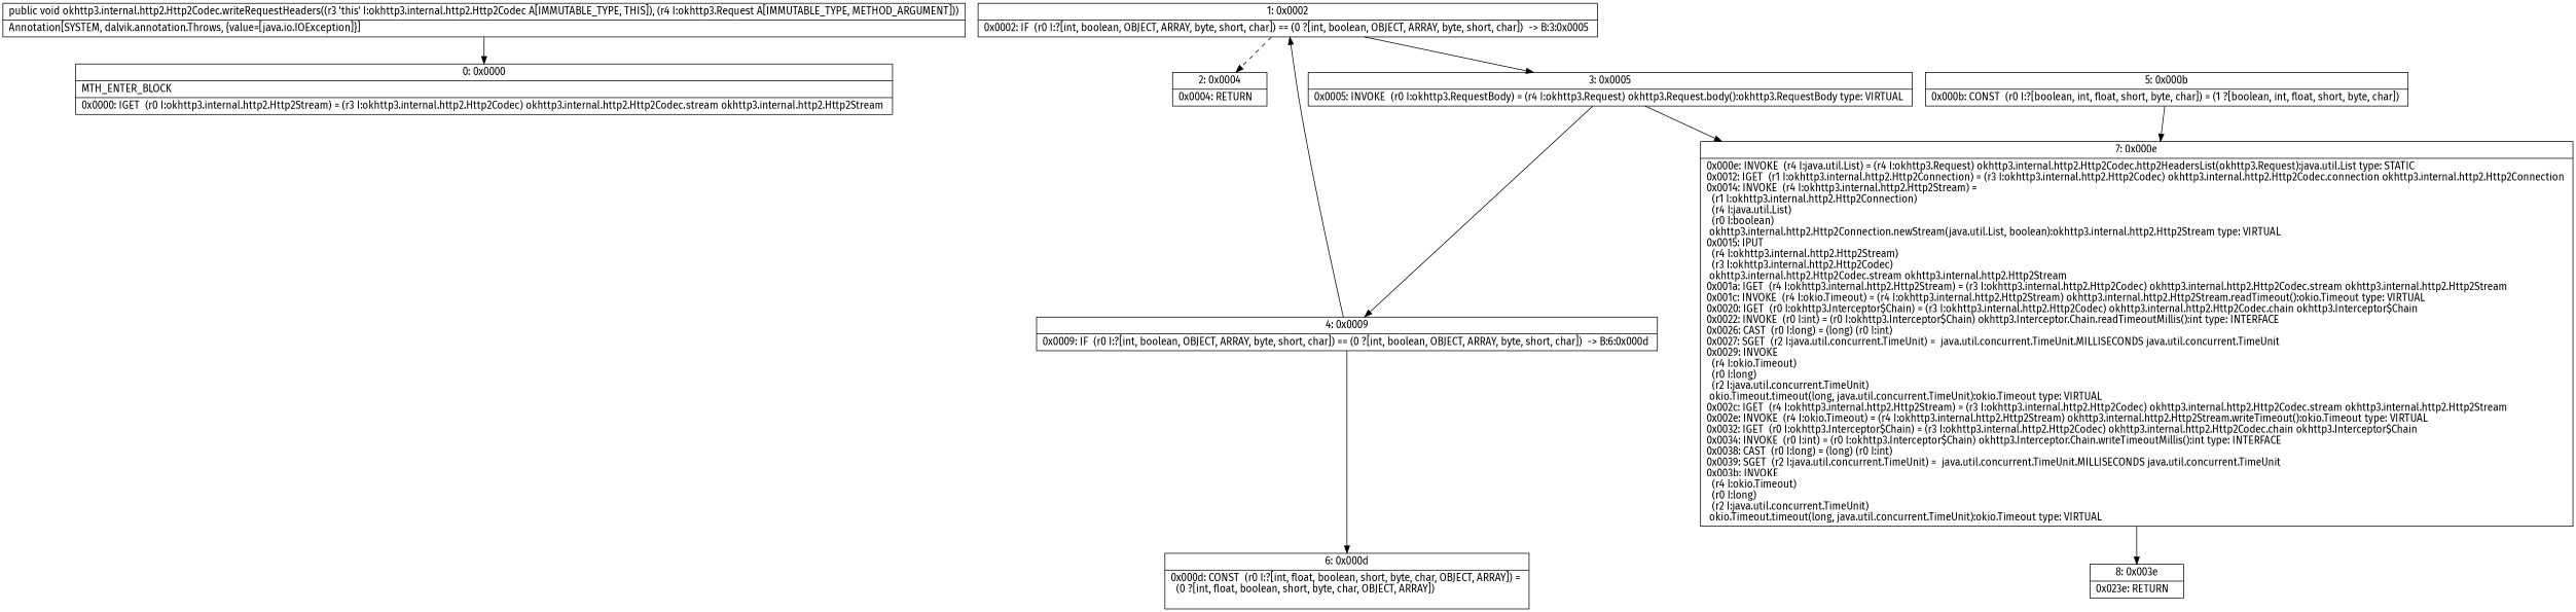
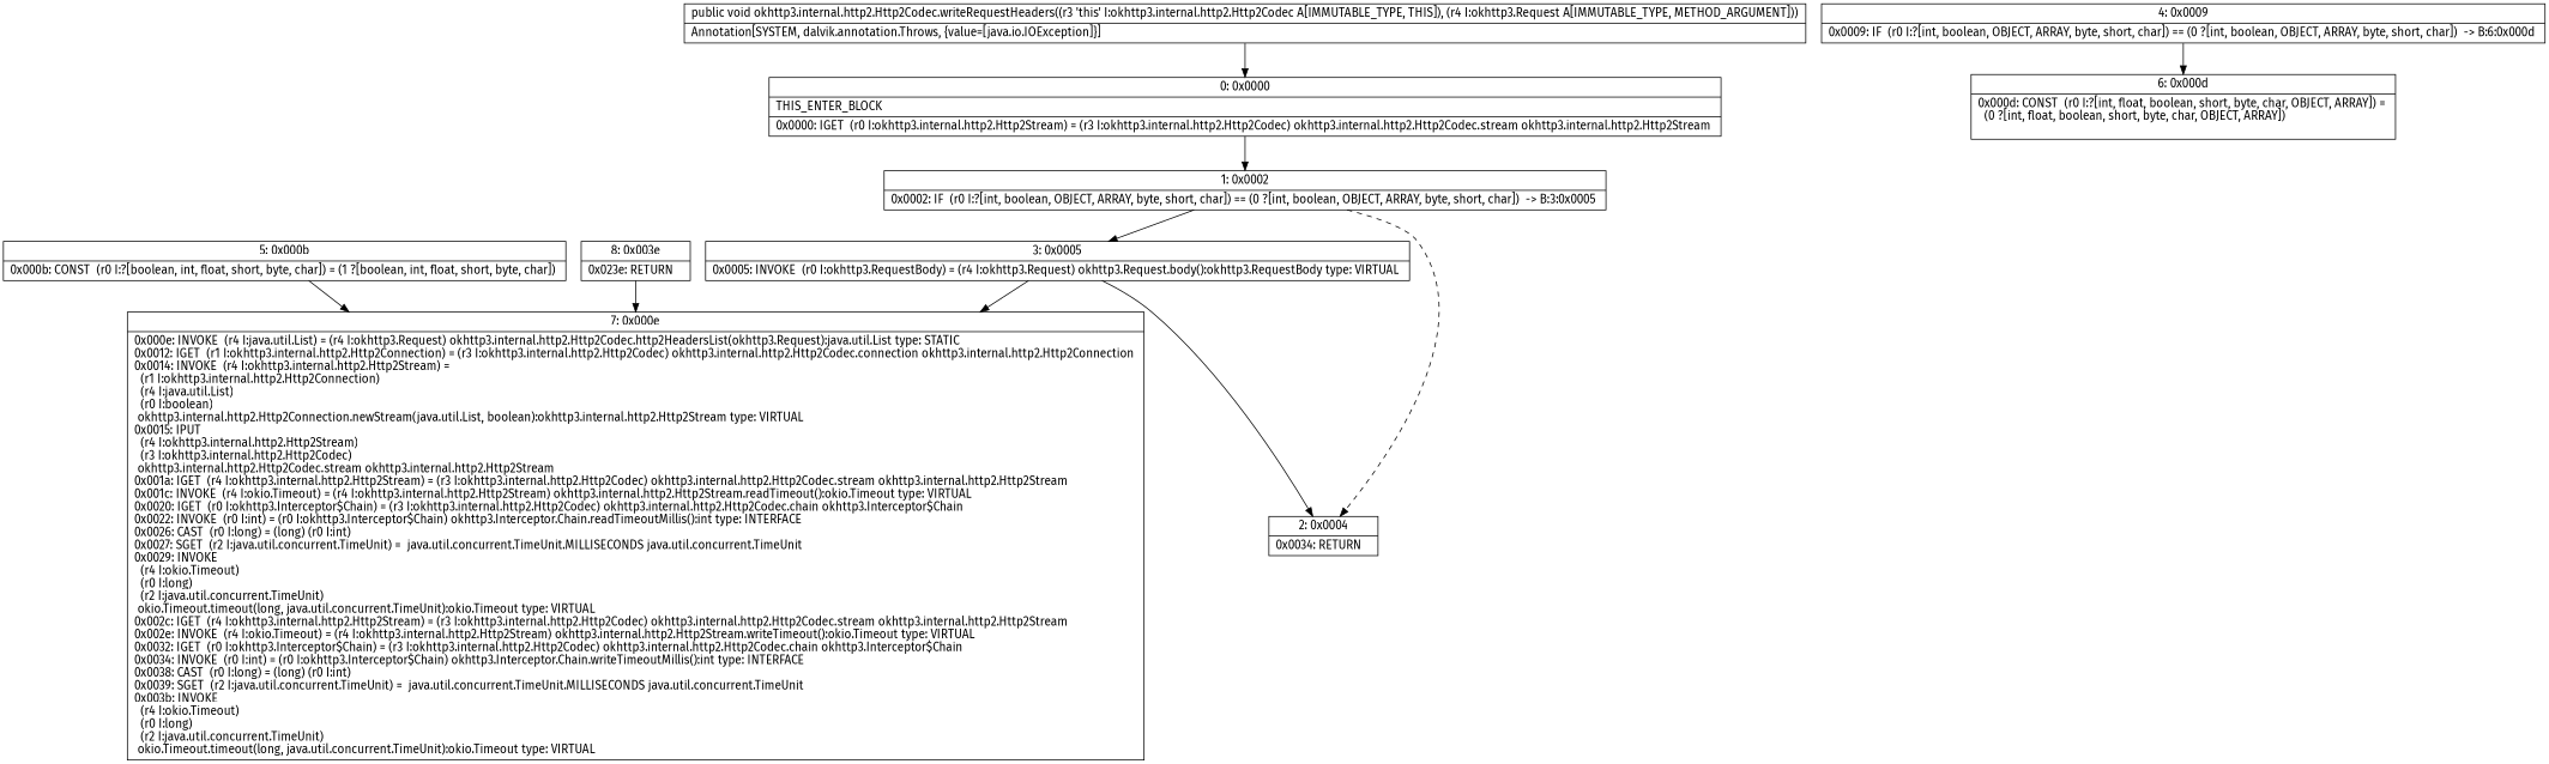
  digraph {
    fontname="Fira Sans"
    node [fontname="Fira Sans" shape=record]
    edge [fontname="Fira Sans"]
-   n1 [label="{0\:\ 0x0000|MTH_ENTER_BLOCK\l|0x0000: IGET  (r0 I:okhttp3.internal.http2.Http2Stream) = (r3 I:okhttp3.internal.http2.Http2Codec) okhttp3.internal.http2.Http2Codec.stream okhttp3.internal.http2.Http2Stream \l}"]
+   n1 [label="{0\:\ 0x0000|THIS_ENTER_BLOCK\l|0x0000: IGET  (r0 I:okhttp3.internal.http2.Http2Stream) = (r3 I:okhttp3.internal.http2.Http2Codec) okhttp3.internal.http2.Http2Codec.stream okhttp3.internal.http2.Http2Stream \l}"]
    n2 [label="{1\:\ 0x0002|0x0002: IF  (r0 I:?[int, boolean, OBJECT, ARRAY, byte, short, char]) == (0 ?[int, boolean, OBJECT, ARRAY, byte, short, char])  \-\> B:3:0x0005 \l}"]
-   n3 [label="{2\:\ 0x0004|0x0004: RETURN   \l}"]
+   n3 [label="{2\:\ 0x0004|0x0034: RETURN   \l}"]
    n4 [label="{3\:\ 0x0005|0x0005: INVOKE  (r0 I:okhttp3.RequestBody) = (r4 I:okhttp3.Request) okhttp3.Request.body():okhttp3.RequestBody type: VIRTUAL \l}"]
    n5 [label="{4\:\ 0x0009|0x0009: IF  (r0 I:?[int, boolean, OBJECT, ARRAY, byte, short, char]) == (0 ?[int, boolean, OBJECT, ARRAY, byte, short, char])  \-\> B:6:0x000d \l}"]
    n6 [label="{7\:\ 0x000e|0x000e: INVOKE  (r4 I:java.util.List) = (r4 I:okhttp3.Request) okhttp3.internal.http2.Http2Codec.http2HeadersList(okhttp3.Request):java.util.List type: STATIC \l0x0012: IGET  (r1 I:okhttp3.internal.http2.Http2Connection) = (r3 I:okhttp3.internal.http2.Http2Codec) okhttp3.internal.http2.Http2Codec.connection okhttp3.internal.http2.Http2Connection \l0x0014: INVOKE  (r4 I:okhttp3.internal.http2.Http2Stream) = \l  (r1 I:okhttp3.internal.http2.Http2Connection)\l  (r4 I:java.util.List)\l  (r0 I:boolean)\l okhttp3.internal.http2.Http2Connection.newStream(java.util.List, boolean):okhttp3.internal.http2.Http2Stream type: VIRTUAL \l0x0015: IPUT  \l  (r4 I:okhttp3.internal.http2.Http2Stream)\l  (r3 I:okhttp3.internal.http2.Http2Codec)\l okhttp3.internal.http2.Http2Codec.stream okhttp3.internal.http2.Http2Stream \l0x001a: IGET  (r4 I:okhttp3.internal.http2.Http2Stream) = (r3 I:okhttp3.internal.http2.Http2Codec) okhttp3.internal.http2.Http2Codec.stream okhttp3.internal.http2.Http2Stream \l0x001c: INVOKE  (r4 I:okio.Timeout) = (r4 I:okhttp3.internal.http2.Http2Stream) okhttp3.internal.http2.Http2Stream.readTimeout():okio.Timeout type: VIRTUAL \l0x0020: IGET  (r0 I:okhttp3.Interceptor$Chain) = (r3 I:okhttp3.internal.http2.Http2Codec) okhttp3.internal.http2.Http2Codec.chain okhttp3.Interceptor$Chain \l0x0022: INVOKE  (r0 I:int) = (r0 I:okhttp3.Interceptor$Chain) okhttp3.Interceptor.Chain.readTimeoutMillis():int type: INTERFACE \l0x0026: CAST  (r0 I:long) = (long) (r0 I:int) \l0x0027: SGET  (r2 I:java.util.concurrent.TimeUnit) =  java.util.concurrent.TimeUnit.MILLISECONDS java.util.concurrent.TimeUnit \l0x0029: INVOKE  \l  (r4 I:okio.Timeout)\l  (r0 I:long)\l  (r2 I:java.util.concurrent.TimeUnit)\l okio.Timeout.timeout(long, java.util.concurrent.TimeUnit):okio.Timeout type: VIRTUAL \l0x002c: IGET  (r4 I:okhttp3.internal.http2.Http2Stream) = (r3 I:okhttp3.internal.http2.Http2Codec) okhttp3.internal.http2.Http2Codec.stream okhttp3.internal.http2.Http2Stream \l0x002e: INVOKE  (r4 I:okio.Timeout) = (r4 I:okhttp3.internal.http2.Http2Stream) okhttp3.internal.http2.Http2Stream.writeTimeout():okio.Timeout type: VIRTUAL \l0x0032: IGET  (r0 I:okhttp3.Interceptor$Chain) = (r3 I:okhttp3.internal.http2.Http2Codec) okhttp3.internal.http2.Http2Codec.chain okhttp3.Interceptor$Chain \l0x0034: INVOKE  (r0 I:int) = (r0 I:okhttp3.Interceptor$Chain) okhttp3.Interceptor.Chain.writeTimeoutMillis():int type: INTERFACE \l0x0038: CAST  (r0 I:long) = (long) (r0 I:int) \l0x0039: SGET  (r2 I:java.util.concurrent.TimeUnit) =  java.util.concurrent.TimeUnit.MILLISECONDS java.util.concurrent.TimeUnit \l0x003b: INVOKE  \l  (r4 I:okio.Timeout)\l  (r0 I:long)\l  (r2 I:java.util.concurrent.TimeUnit)\l okio.Timeout.timeout(long, java.util.concurrent.TimeUnit):okio.Timeout type: VIRTUAL \l}"]
    n7 [label="{6\:\ 0x000d|0x000d: CONST  (r0 I:?[int, float, boolean, short, byte, char, OBJECT, ARRAY]) = \l  (0 ?[int, float, boolean, short, byte, char, OBJECT, ARRAY])\l \l}"]
    n8 [label="{5\:\ 0x000b|0x000b: CONST  (r0 I:?[boolean, int, float, short, byte, char]) = (1 ?[boolean, int, float, short, byte, char]) \l}"]
    n9 [label="{8\:\ 0x003e|0x023e: RETURN   \l}"]
    n10 [label="{public void okhttp3.internal.http2.Http2Codec.writeRequestHeaders((r3 'this' I:okhttp3.internal.http2.Http2Codec A[IMMUTABLE_TYPE, THIS]), (r4 I:okhttp3.Request A[IMMUTABLE_TYPE, METHOD_ARGUMENT]))  | Annotation[SYSTEM, dalvik.annotation.Throws, \{value=[java.io.IOException]\}]\l}"]
-   n5 -> n2
+   n1 -> n2
    n2 -> n3 [style=dashed]
    n2 -> n4
-   n4 -> n5
+   n4 -> n3
    n4 -> n6
    n5 -> n7
-   n6 -> n9
+   n9 -> n6
    n8 -> n6
    n10 -> n1
  }
